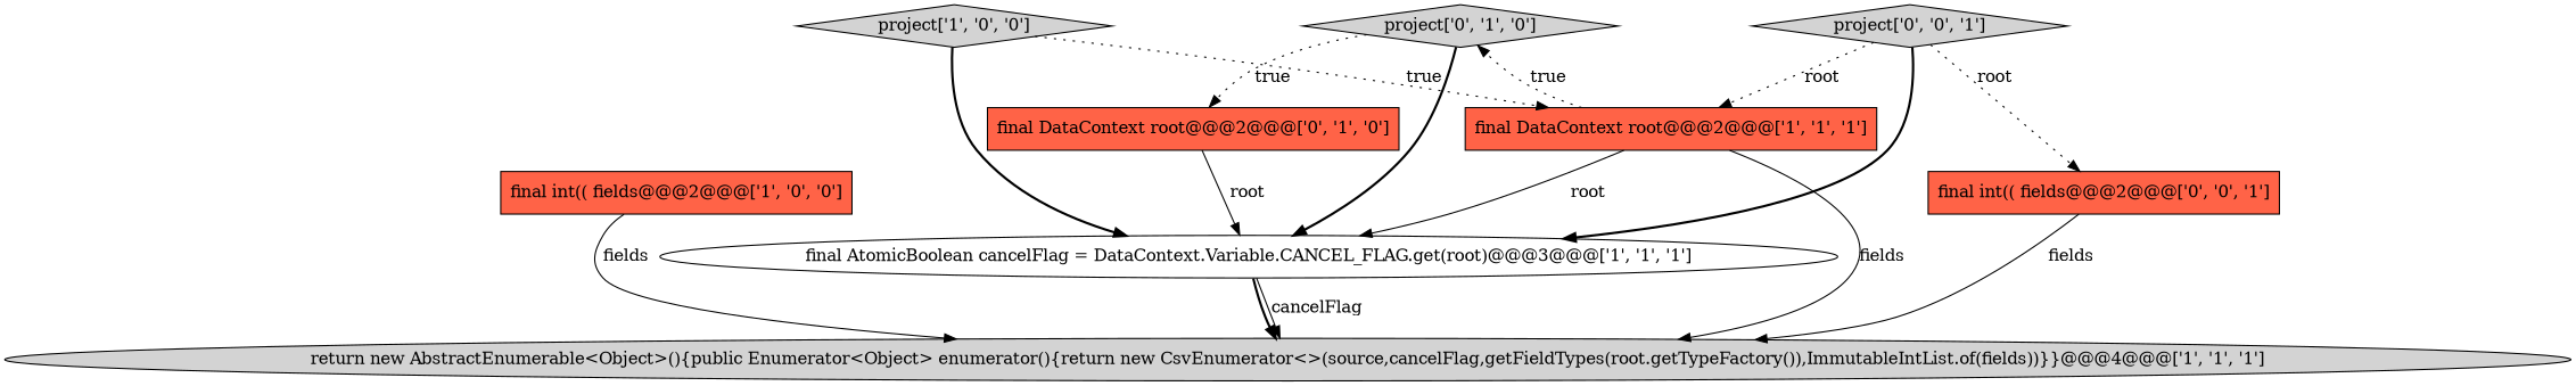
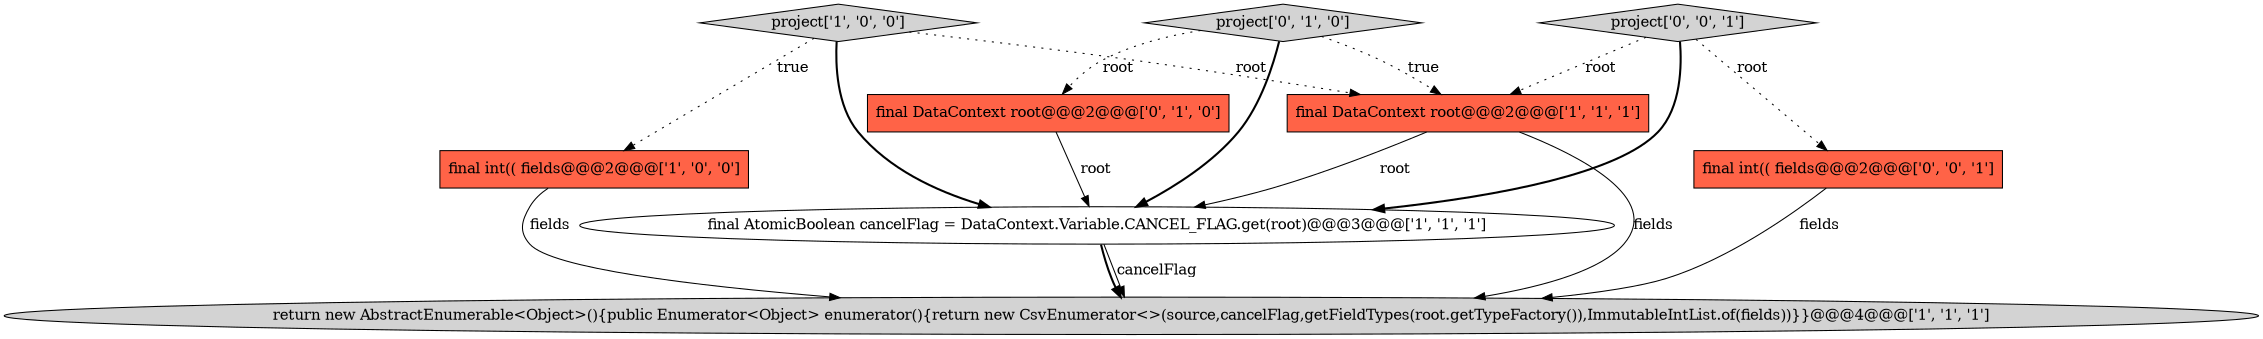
  digraph {
    node [fillcolor=lightgray shape=box style=filled]
    edge [style=dotted]
    n1 [label="project['0', '1', '0']" shape=diamond]
    n2 [fillcolor=white label="final AtomicBoolean cancelFlag = DataContext.Variable.CANCEL_FLAG.get(root)@@@3@@@['1', '1', '1']" shape=ellipse]
    n3 [fillcolor=tomato label="final DataContext root@@@2@@@['0', '1', '0']"]
    n4 [fillcolor=tomato label="final DataContext root@@@2@@@['1', '1', '1']"]
    n5 [label="return new AbstractEnumerable<Object>(){public Enumerator<Object> enumerator(){return new CsvEnumerator<>(source,cancelFlag,getFieldTypes(root.getTypeFactory()),ImmutableIntList.of(fields))}}@@@4@@@['1', '1', '1']" shape=ellipse]
    n6 [fillcolor=tomato label="final int(( fields@@@2@@@['0', '0', '1']"]
    n7 [fillcolor=tomato label="final int(( fields@@@2@@@['1', '0', '0']"]
    n8 [label="project['1', '0', '0']" shape=diamond]
    n9 [label="project['0', '0', '1']" shape=diamond]
    n1 -> n2 [style=bold]
-   n1 -> n3 [label=true]
-   n4 -> n1 [label=true]
+   n1 -> n3 [label=root]
+   n1 -> n4 [label=true]
    n2 -> n5 [style=bold]
    n2 -> n5 [label=cancelFlag style=solid]
    n3 -> n2 [label=root style=solid]
    n4 -> n2 [label=root style=solid]
    n4 -> n5 [label=fields style=solid]
    n6 -> n5 [label=fields style=solid]
    n7 -> n5 [label=fields style=solid]
    n8 -> n2 [style=bold]
-   n8 -> n4 [label=true]
+   n8 -> n4 [label=root]
+   n8 -> n7 [label=true]
    n9 -> n2 [style=bold]
    n9 -> n4 [label=root]
    n9 -> n6 [label=root]
  }
